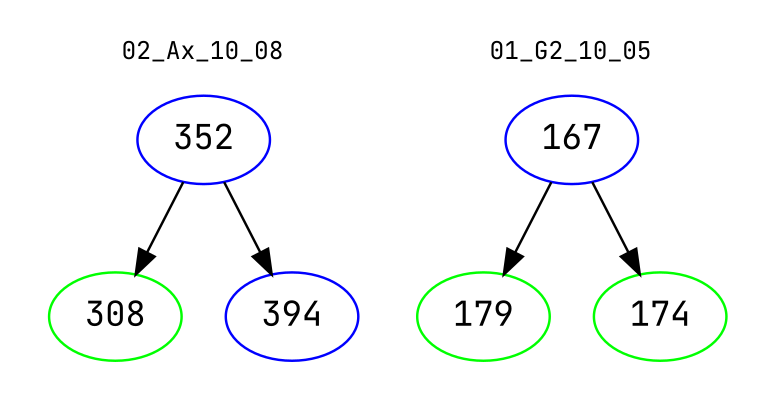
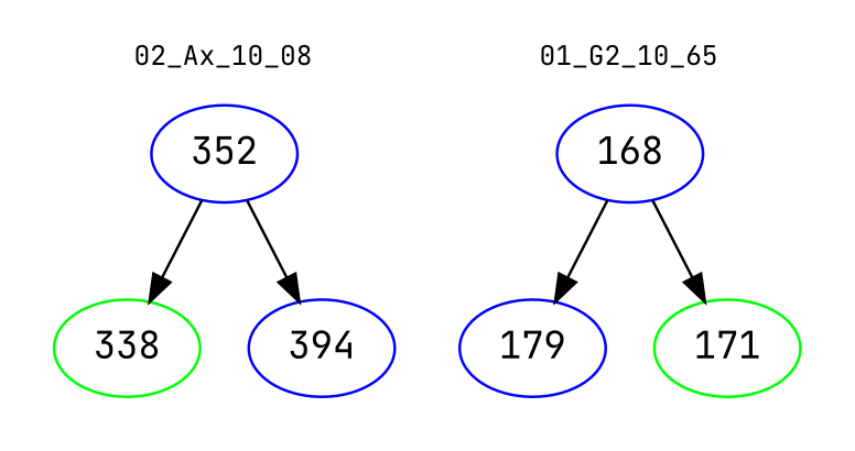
  digraph {
    fontname="JetBrains Mono"
    node [color=blue fontname="JetBrains Mono"]
    edge [color=black fontname="JetBrains Mono"]
    n1 [label=352]
-   n2 [color=green label=308]
+   n2 [color=green label=338]
    n3 [label=394]
-   n4 [label=167]
-   n5 [color=green label=179]
-   n6 [color=green label=174]
+   n4 [label=168]
+   n5 [label=179]
+   n6 [color=green label=171]
    subgraph cluster_1 {
      color=white
      fontsize=10
      label="02_Ax_10_08"
      n1
      n2
      n3
    }
    subgraph cluster_2 {
      color=white
      fontsize=10
-     label="01_G2_10_05"
+     label="01_G2_10_65"
      n4
      n5
      n6
    }
    n1 -> n2
    n1 -> n3
    n4 -> n5
    n4 -> n6
  }
